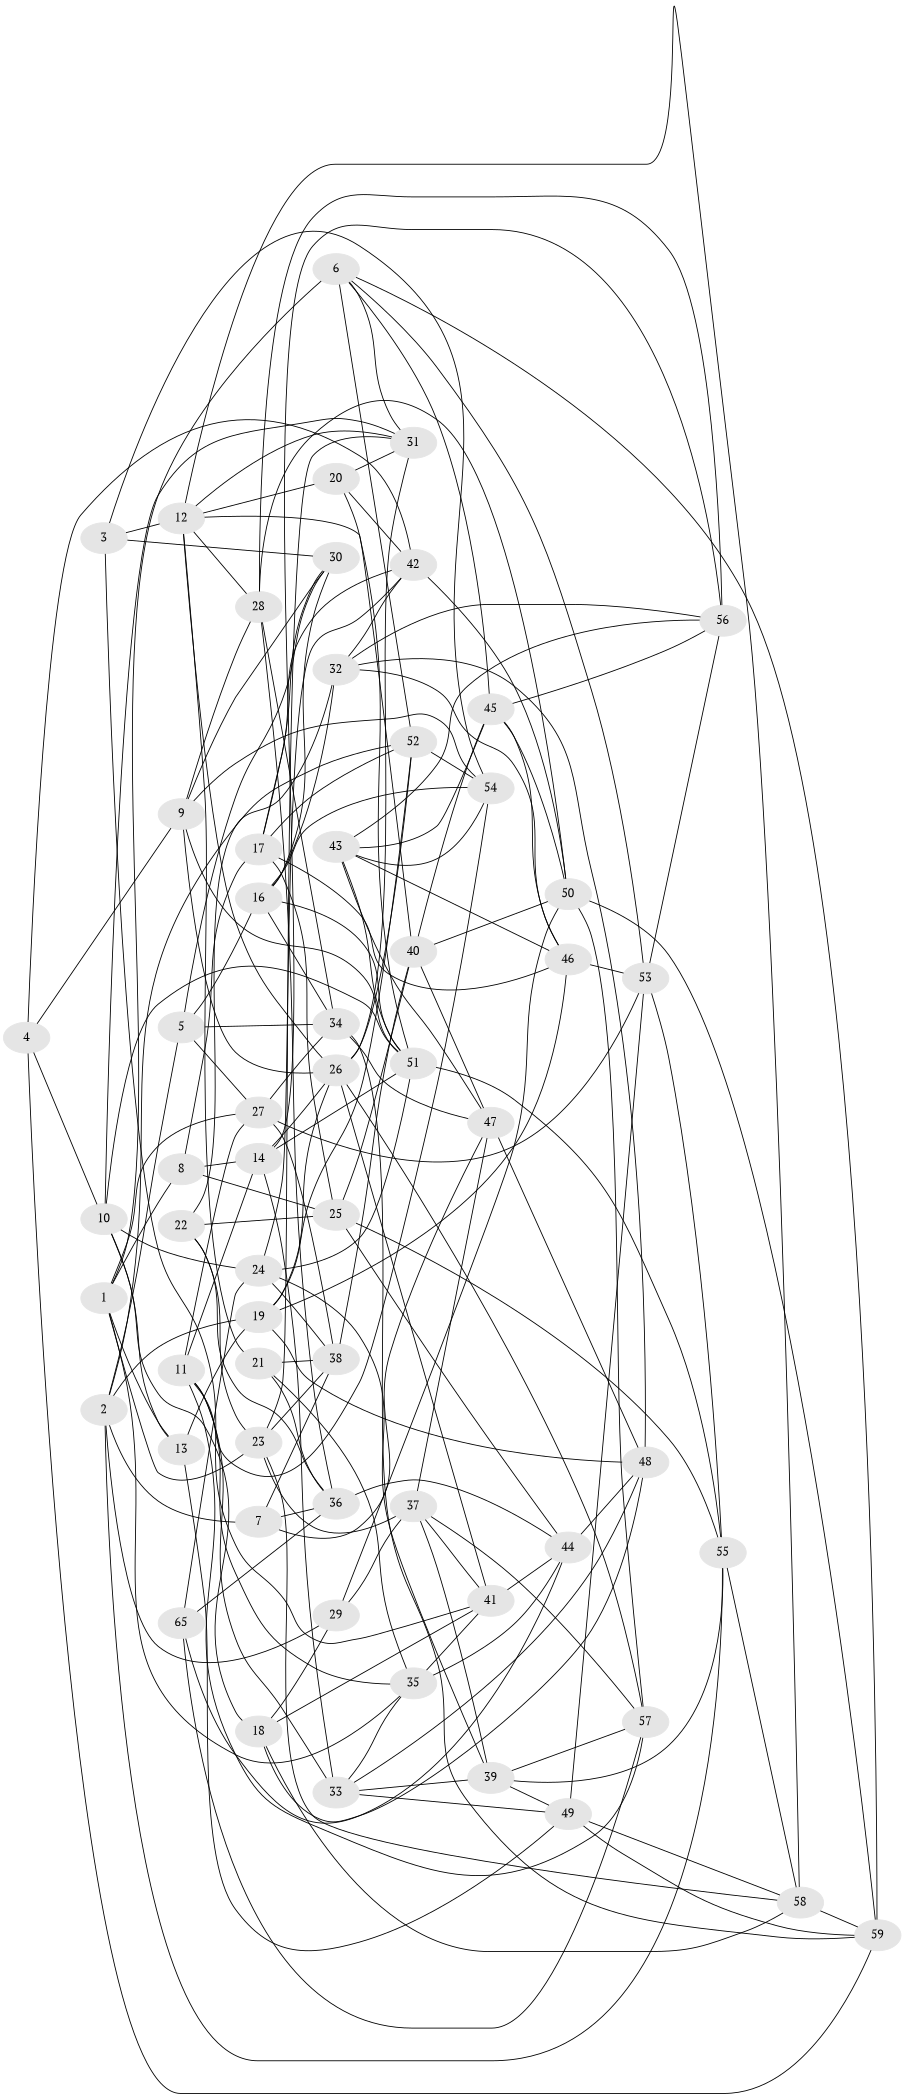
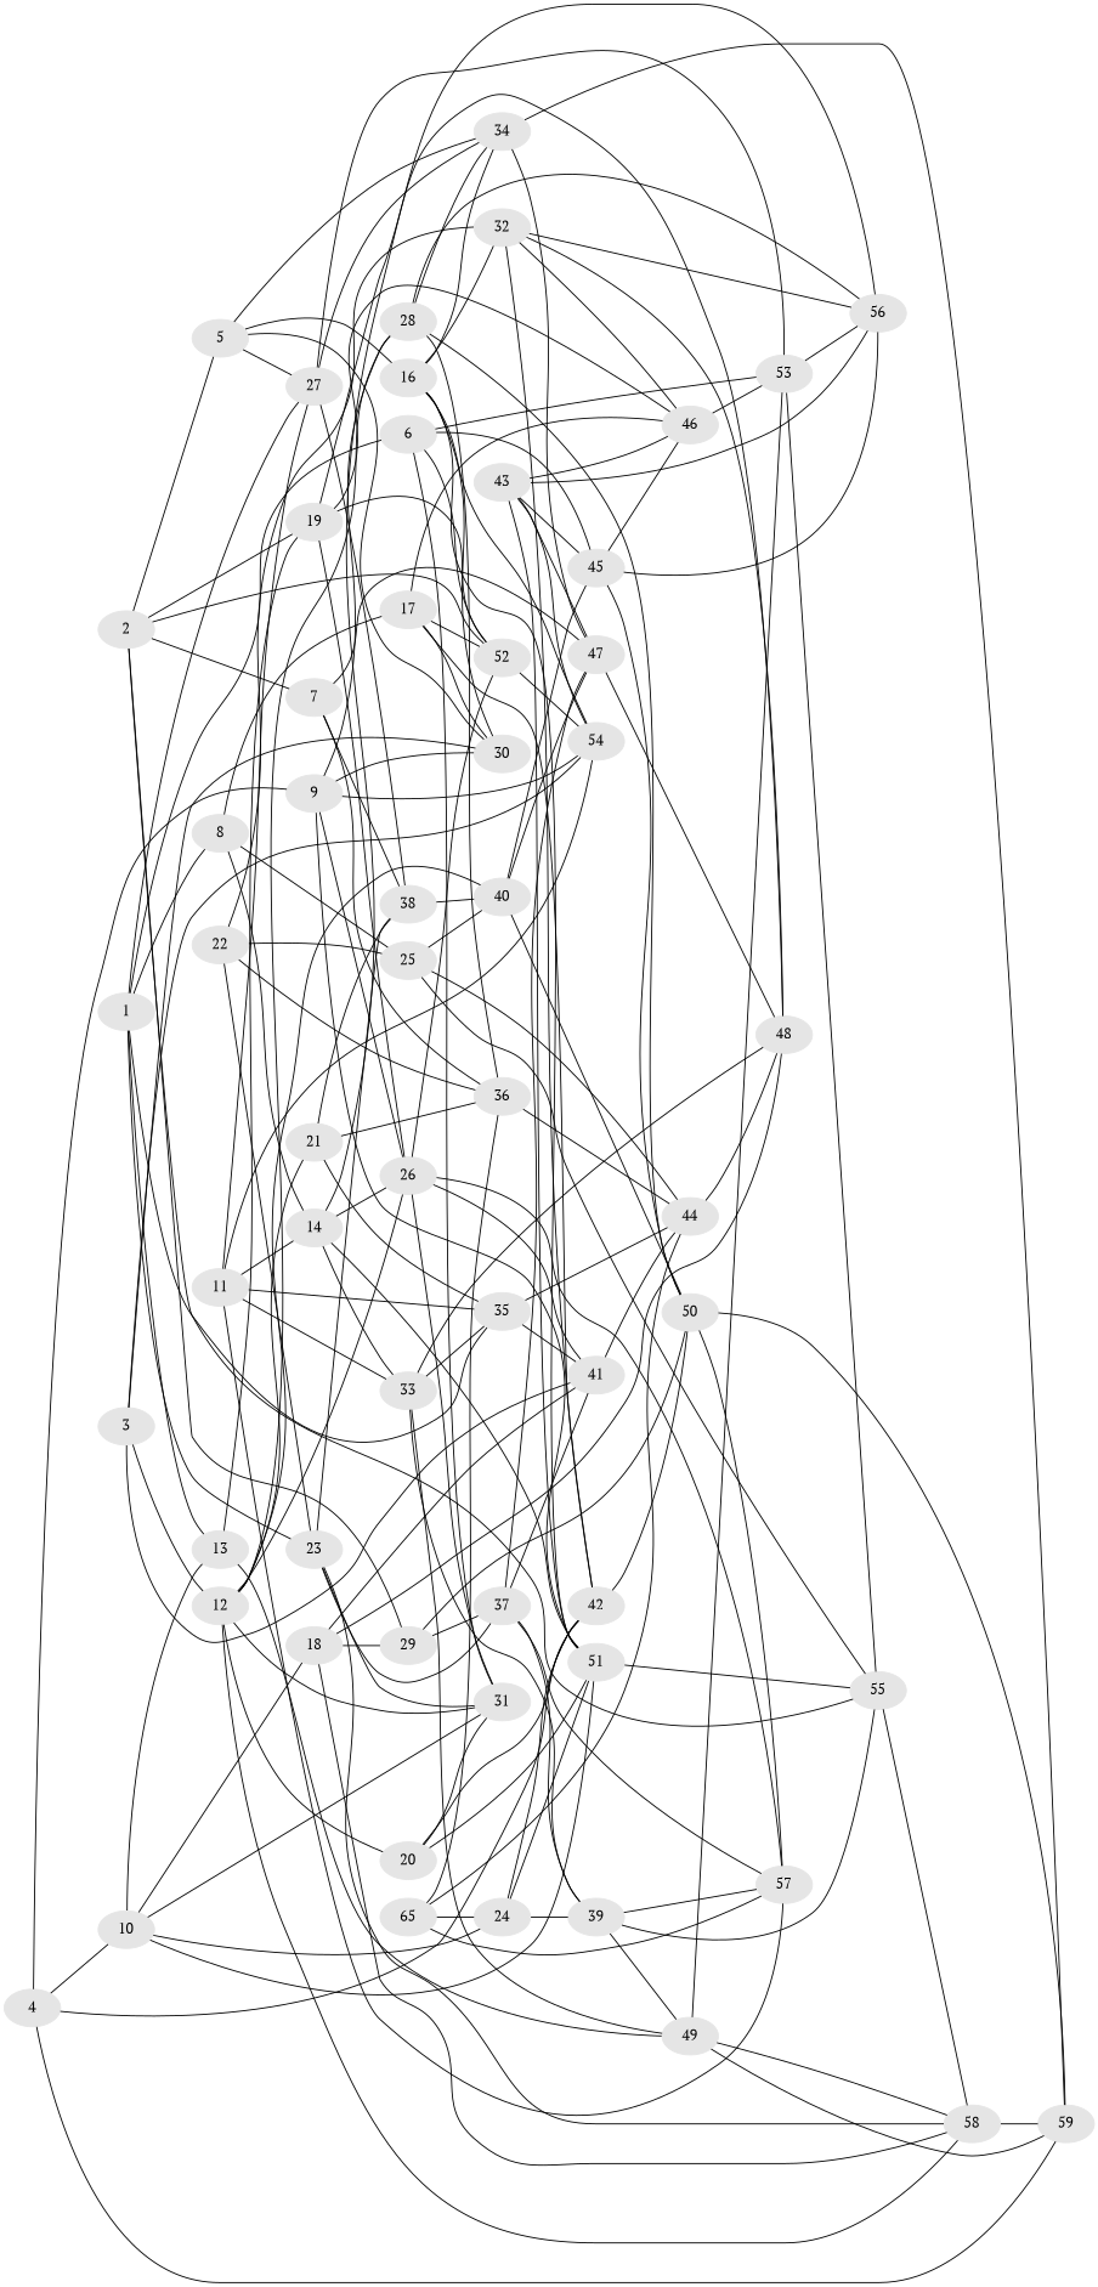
  graph {
    fontname="PT Serif"
    rankdir=LR
    node [color=gray90 fontname="PT Serif" style=filled]
    edge [fontname="PT Serif" weight=1.0]
    1
    6
    8
    13
    23
    27
    35
    52
    59
    31
    45
    53
    14
    17
    25
    19
    49
    38
    58
    37
    34
    41
    44
    2
    5
    7
    29
    55
    30
    16
    36
    47
    26
    46
    48
    50
    54
    3
    12
    28
    20
    21
    40
    4
    9
    10
    42
    51
    18
    24
    32
    56
    33
    57
    39
    11
    n57 [label=65]
    22
    43
    1 -- 6
    1 -- 8
    1 -- 13
    1 -- 23
    1 -- 27
    1 -- 35
    6 -- 52
-   6 -- 59
    6 -- 31
    6 -- 45
    6 -- 53
    8 -- 14
    8 -- 17
    8 -- 25
    13 -- 19
    13 -- 49
    23 -- 31
    23 -- 38
    23 -- 58
    23 -- 37
    27 -- 53
    27 -- 38
    27 -- 34
    35 -- 41
    35 -- 44
    52 -- 54
    45 -- 46
    45 -- 50
    45 -- 56
    53 -- 55
    53 -- 56
    14 -- 26
    14 -- 51
    14 -- 56
    14 -- 33
    17 -- 52
-   17 -- 25
    17 -- 30
    17 -- 46
    17 -- 42
    25 -- 44
    25 -- 55
    25 -- 40
    19 -- 52
    19 -- 26
    19 -- 46
    19 -- 48
    49 -- 59
    49 -- 53
    49 -- 58
    38 -- 40
    58 -- 59
    37 -- 41
    37 -- 47
    37 -- 57
    37 -- 39
    34 -- 59
    34 -- 47
    41 -- 44
    44 -- 48
    2 -- 52
    2 -- 19
    2 -- 5
    2 -- 7
    2 -- 29
    2 -- 55
    5 -- 27
    5 -- 34
    5 -- 30 [weight=2.0]
    5 -- 16
    7 -- 38
    7 -- 36
    7 -- 47
    29 -- 37
    29 -- 50 [weight=2.0]
    55 -- 58
    16 -- 34
    16 -- 30
    16 -- 54
    16 -- 51
    16 -- 32
    36 -- 44
    47 -- 48
    26 -- 52
    26 -- 31
    26 -- 41
    26 -- 57
    46 -- 53
    50 -- 59
    50 -- 57
    3 -- 41
    3 -- 30
    3 -- 54
    3 -- 12
    12 -- 31
    12 -- 58
    12 -- 26
    12 -- 28
    12 -- 20
    12 -- 21
    12 -- 40
    28 -- 34
    28 -- 36
    28 -- 50
    28 -- 56
    20 -- 31
    20 -- 42
    20 -- 51
    21 -- 35
    21 -- 38
    21 -- 36
    40 -- 45
    40 -- 47
    40 -- 50
    4 -- 59
    4 -- 9
    4 -- 10
    4 -- 42
    9 -- 30
    9 -- 26
    9 -- 54
    9 -- 28
    9 -- 51
    10 -- 13
    10 -- 31
    10 -- 51
    10 -- 18
    10 -- 24
    42 -- 50
    51 -- 55
    18 -- 58
    18 -- 41
    18 -- 29 [weight=2.0]
    18 -- 48
-   24 -- 38
    24 -- 42
    24 -- 51
    24 -- 39
    32 -- 46
    32 -- 48
    32 -- 42
    32 -- 56
    33 -- 35
    33 -- 49
    33 -- 48
    33 -- 39
    39 -- 49
    39 -- 55
    39 -- 57
    11 -- 27
    11 -- 35
    11 -- 14
    11 -- 54
    11 -- 33
    11 -- 57
    n57 -- 44
    n57 -- 36
    n57 -- 24
    n57 -- 57
    22 -- 23
    22 -- 25
    22 -- 36
    22 -- 32
    43 -- 45
    43 -- 47
    43 -- 46
    43 -- 54
    43 -- 51
    43 -- 56
  }
